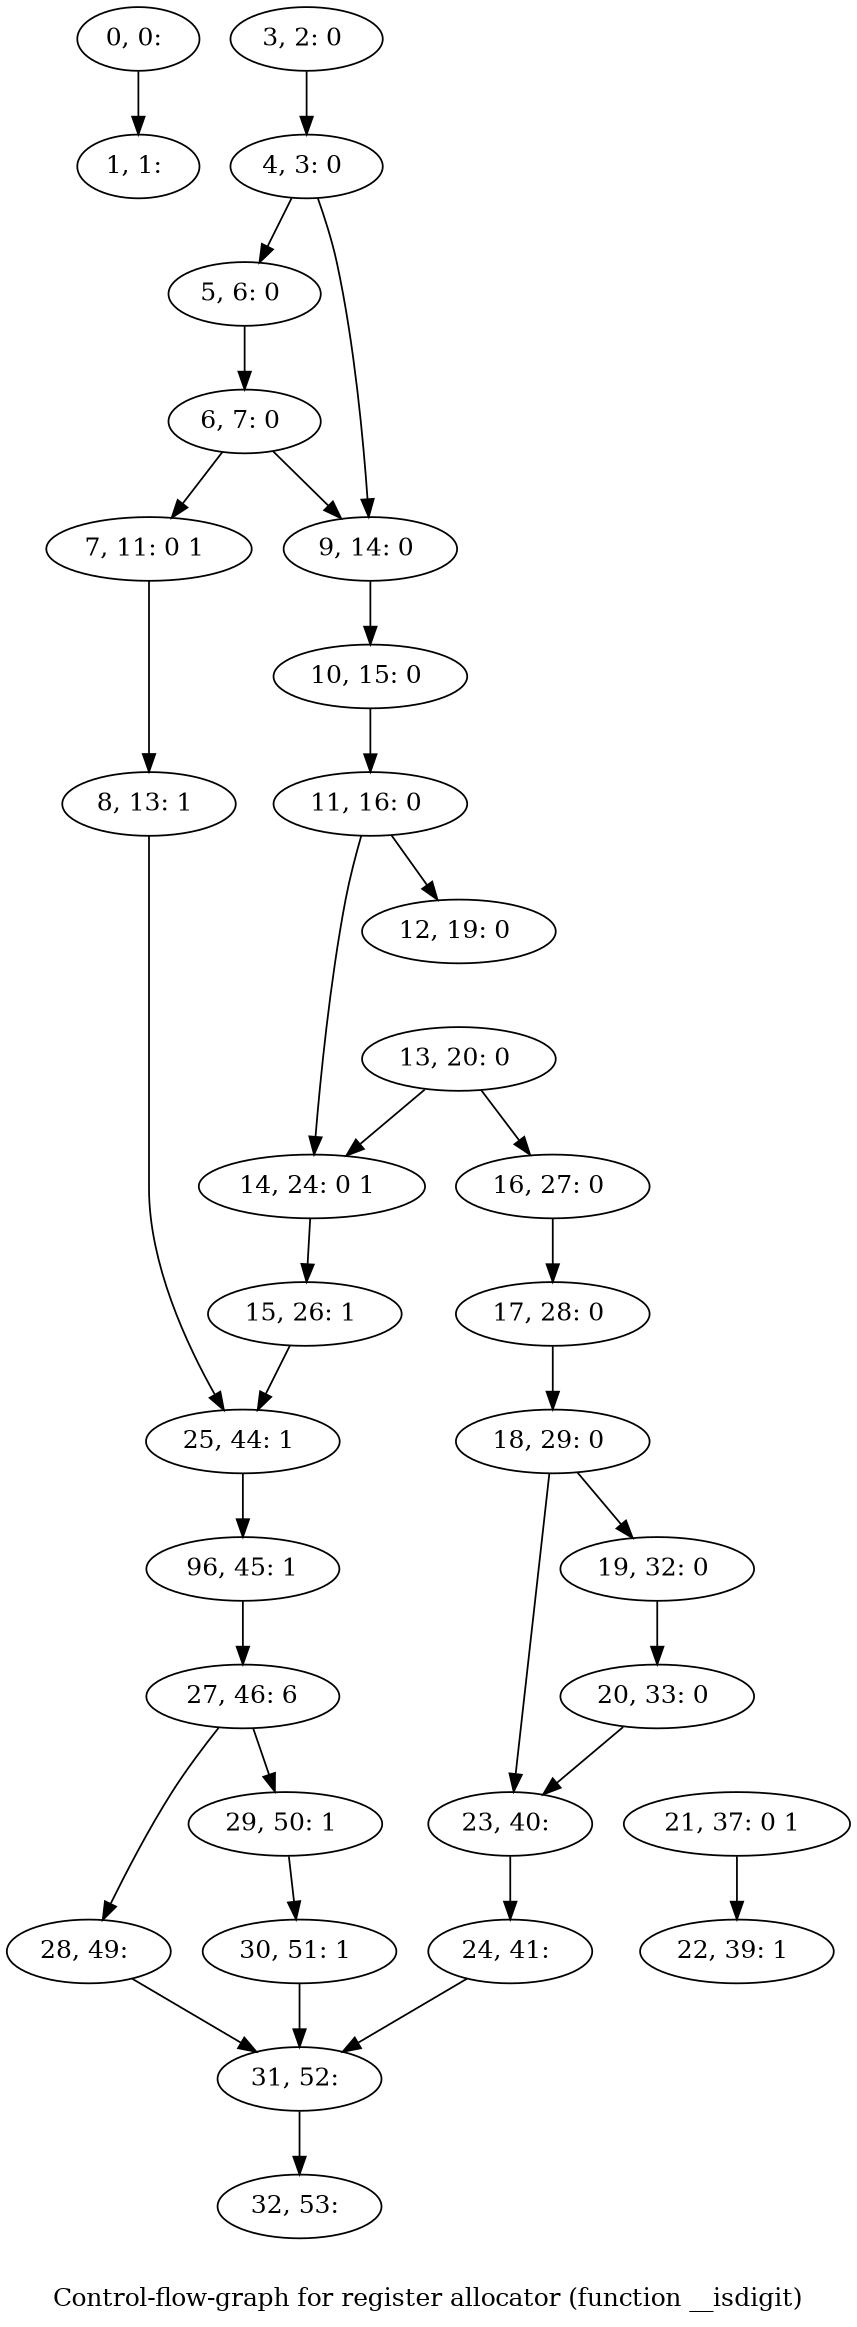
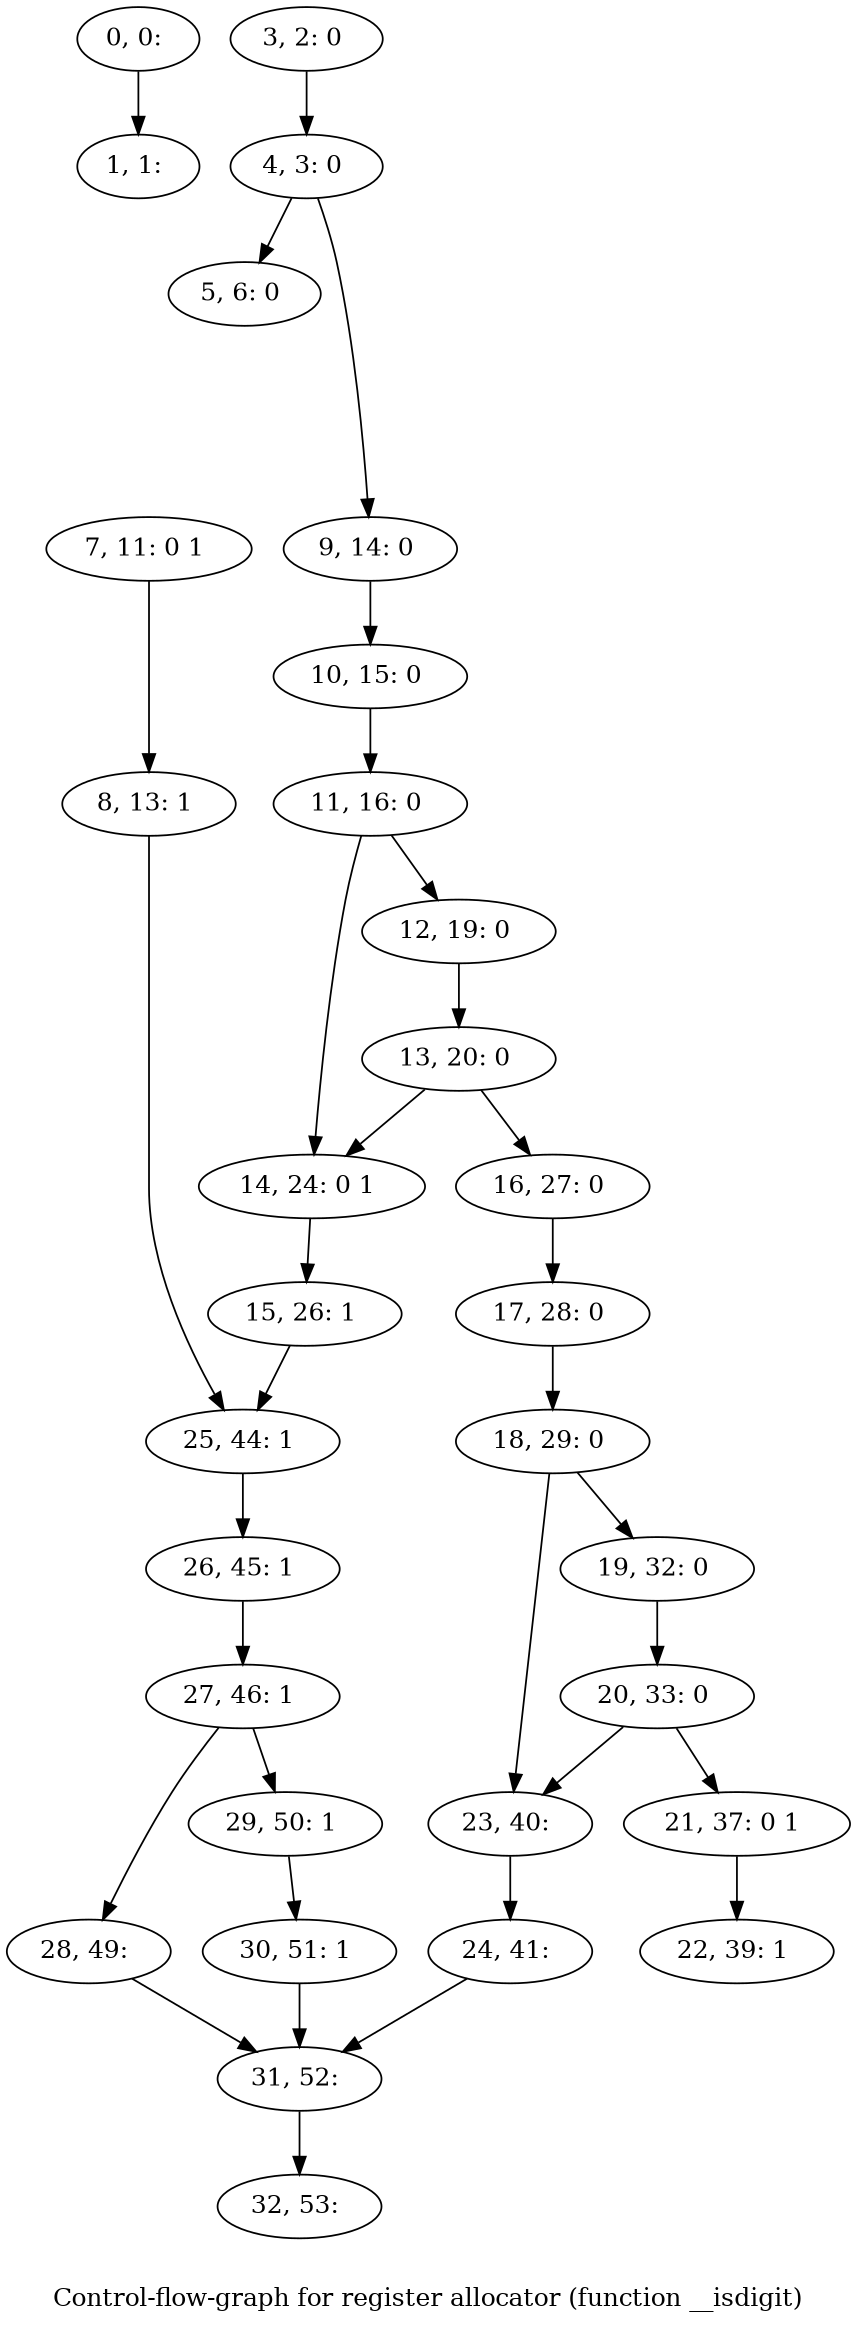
  digraph {
    label="Control-flow-graph for register allocator (function __isdigit)"
    n1 [label="0, 0: "]
    n2 [label="1, 1: "]
    n3 [label="3, 2: 0 "]
    n4 [label="4, 3: 0 "]
    n5 [label="5, 6: 0 "]
    n6 [label="9, 14: 0 "]
-   n7 [label="6, 7: 0 "]
    n8 [label="10, 15: 0 "]
    n9 [label="7, 11: 0 1 "]
    n10 [label="8, 13: 1 "]
    n11 [label="25, 44: 1 "]
-   n12 [label="96, 45: 1"]
+   n12 [label="26, 45: 1 "]
    n13 [label="11, 16: 0 "]
    n14 [label="12, 19: 0 "]
    n15 [label="14, 24: 0 1 "]
    n16 [label="13, 20: 0 "]
    n17 [label="16, 27: 0 "]
    n18 [label="17, 28: 0 "]
    n19 [label="15, 26: 1 "]
    n20 [label="18, 29: 0 "]
    n21 [label="19, 32: 0 "]
    n22 [label="23, 40: "]
    n23 [label="20, 33: 0 "]
    n24 [label="24, 41: "]
    n25 [label="21, 37: 0 1 "]
    n26 [label="22, 39: 1 "]
    n27 [label="31, 52: "]
    n28 [label="32, 53: "]
-   n29 [label="27, 46: 6"]
+   n29 [label="27, 46: 1 "]
    n30 [label="28, 49: "]
    n31 [label="29, 50: 1 "]
    n32 [label="30, 51: 1 "]
    n1 -> n2
    n3 -> n4
    n4 -> n5
    n4 -> n6
-   n5 -> n7
    n6 -> n8
-   n7 -> n6
-   n7 -> n9
    n8 -> n13
    n9 -> n10
    n10 -> n11
    n11 -> n12
    n12 -> n29
    n13 -> n14
    n13 -> n15
+   n14 -> n16
    n15 -> n19
    n16 -> n15
    n16 -> n17
    n17 -> n18
    n18 -> n20
    n19 -> n11
    n20 -> n21
    n20 -> n22
    n21 -> n23
    n22 -> n24
    n23 -> n22
+   n23 -> n25
    n24 -> n27
    n25 -> n26
    n27 -> n28
    n29 -> n30
    n29 -> n31
    n30 -> n27
    n31 -> n32
    n32 -> n27
  }
